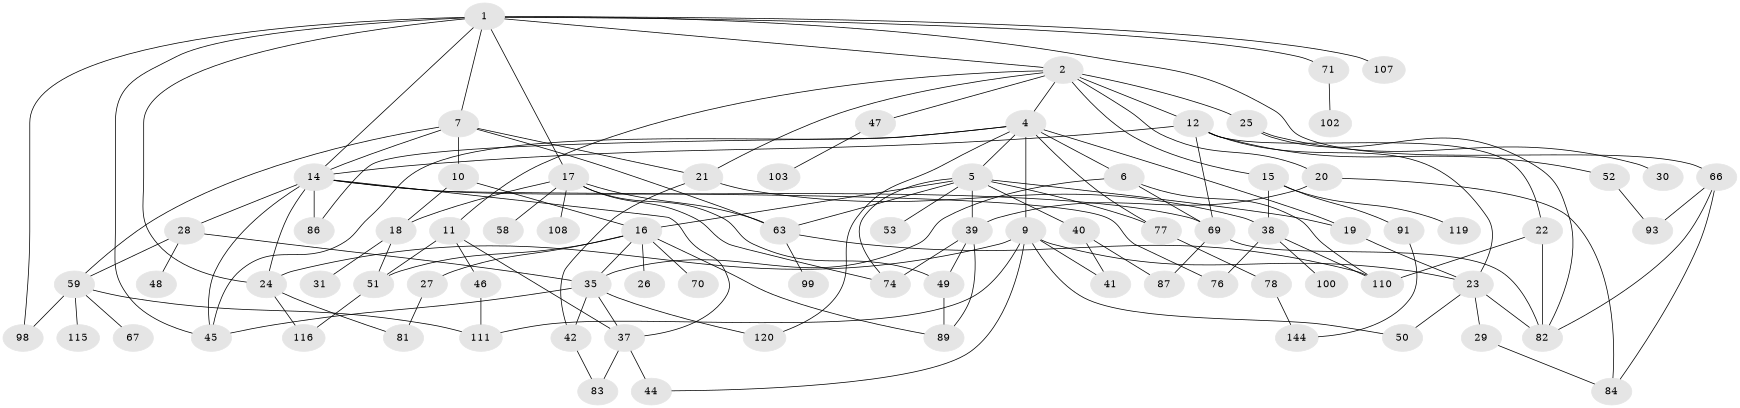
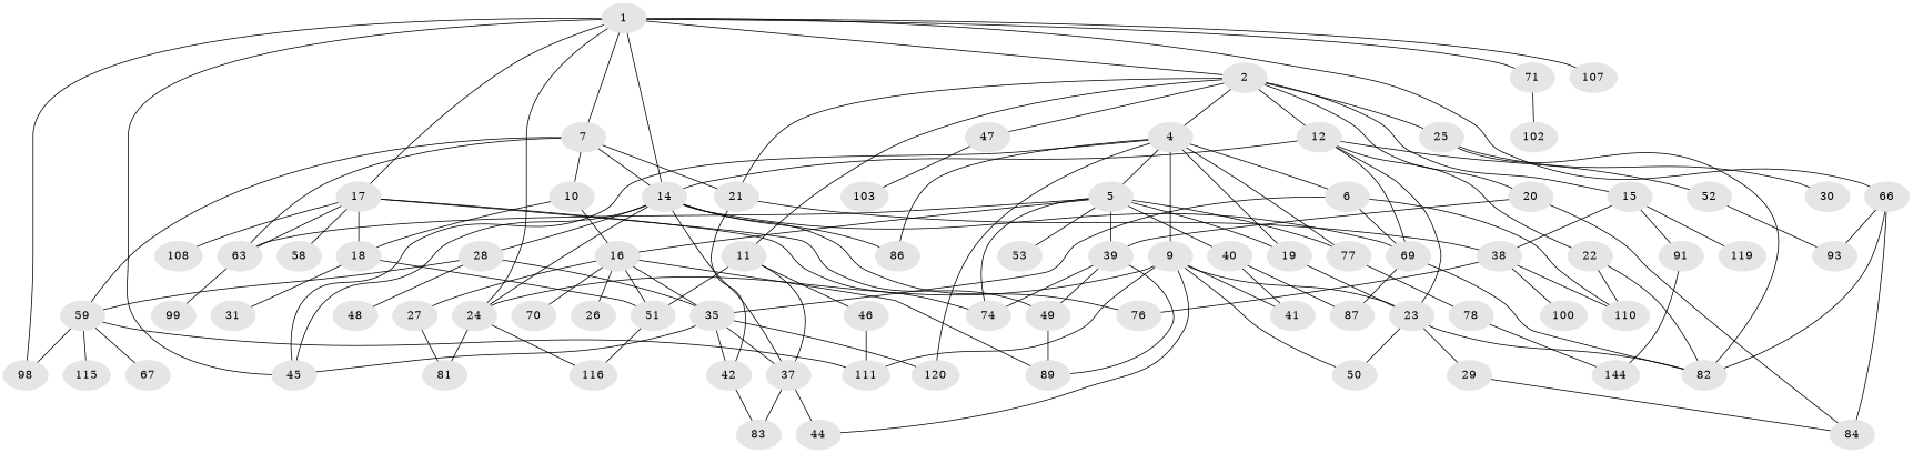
  graph {
    node [color=gray90 style=filled]
    1 [super="+13"]
    2 [super="+3"]
    7 [super="+80"]
    14 [super="+117"]
    17 [super="+94"]
    24 [super="+75"]
    45 [super="+112"]
    66
    71
    98
    107
    4 [super="+56"]
    11 [super="+32"]
    12 [super="+36"]
    15 [super="+57"]
    20 [super="+33"]
    21 [super="+82"]
    25 [super="+79"]
    47
    63 [super="+64"]
    10
    59 [super="+85"]
    86 [super="+97"]
    69 [super="+72"]
    37 [super="+43"]
    28
    76
    74 [super="+90"]
    18 [super="+65"]
    49 [super="+60"]
    58
    108
    81
    116
    84 [super="+101"]
    n36 [label=82 super="+105"]
    93 [super="+121"]
    102
    5 [super="+96"]
    6 [super="+8"]
    9 [super="+73"]
    19
    77 [super="+106"]
    120
    46
    51
    23 [super="+54"]
    22 [super="+34"]
    52 [super="+62"]
    38 [super="+61"]
    91
    119
    39 [super="+109"]
    42
    30
    103
    16 [super="+55"]
    40 [super="+68"]
    53 [super="+118"]
    35 [super="+104"]
    110
    41
    44
    50
    111 [super="+113"]
    78 [super="+95"]
    26
    27
    70
    89
    87 [super="+88"]
    99
    67
    115
    29
    31
    83
    48
    100
    n80 [label=144]
    1 -- 2
    1 -- 7
    1 -- 14
    1 -- 17
    1 -- 24
    1 -- 45
    1 -- 66
    1 -- 71
    1 -- 98
    1 -- 107
    2 -- 4
    2 -- 11
    2 -- 12
    2 -- 15
    2 -- 20
    2 -- 21
    2 -- 25 [weight=2]
    2 -- 47
    7 -- 14
    7 -- 21
    7 -- 63
    7 -- 10
    7 -- 59
    14 -- 24
    14 -- 45
    14 -- 86
    14 -- 69
    14 -- 37
    14 -- 28
    14 -- 76
    17 -- 63
    17 -- 74
    17 -- 18
    17 -- 49
    17 -- 58
    17 -- 108
    24 -- 81
    24 -- 116
    66 -- 84
    66 -- n36
    66 -- 93
    71 -- 102
    4 -- 45
    4 -- 86
    4 -- 5
    4 -- 6
    4 -- 9
    4 -- 19
    4 -- 77
    4 -- 120
    11 -- 37
    11 -- 46
    11 -- 51
    12 -- 14
    12 -- 69
    12 -- 23
    12 -- 22
    12 -- 52
    15 -- 38
    15 -- 91
    15 -- 119
    20 -- 84
    20 -- 39
    21 -- 38
    21 -- 42
    25 -- n36
    25 -- 30
    47 -- 103
-   63 -- 110
    63 -- 99
    10 -- 18
    10 -- 16
    59 -- 98
    59 -- 111
    59 -- 67
    59 -- 115
    69 -- n36
    69 -- 87
    37 -- 44
    37 -- 83
    28 -- 59
    28 -- 35
    28 -- 48
    18 -- 51
    18 -- 31
    49 -- 89
    5 -- 63
    5 -- 74
    5 -- 19
    5 -- 77
    5 -- 39
    5 -- 16
    5 -- 40
    5 -- 53
    6 -- 69
    6 -- 35
    6 -- 110
    9 -- 24
    9 -- 23
    9 -- 41
    9 -- 44
    9 -- 50
    9 -- 111
    19 -- 23
    77 -- 78
    46 -- 111
    51 -- 116
    23 -- n36
    23 -- 50
    23 -- 29
    22 -- n36
    22 -- 110
    52 -- 93
    38 -- 76
    38 -- 110
    38 -- 100
    91 -- n80
    39 -- 74
    39 -- 49
    39 -- 89
    42 -- 83
    16 -- 51
    16 -- 35
    16 -- 26
    16 -- 27
    16 -- 70
    16 -- 89
    40 -- 41
    40 -- 87
    35 -- 45
    35 -- 37
    35 -- 120
    35 -- 42
    78 -- n80
    27 -- 81
    29 -- 84
  }
